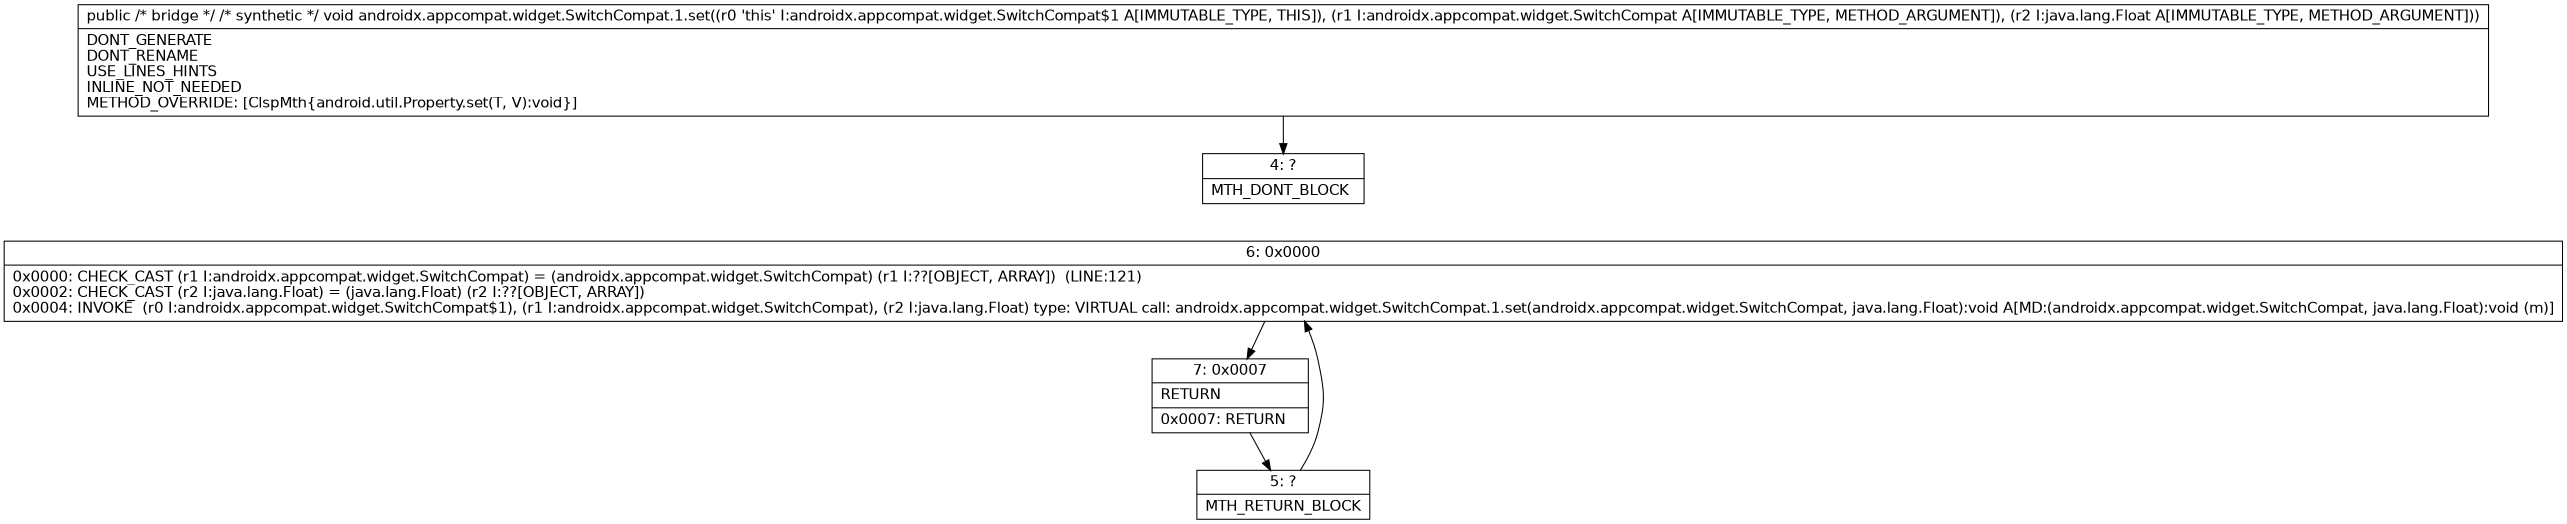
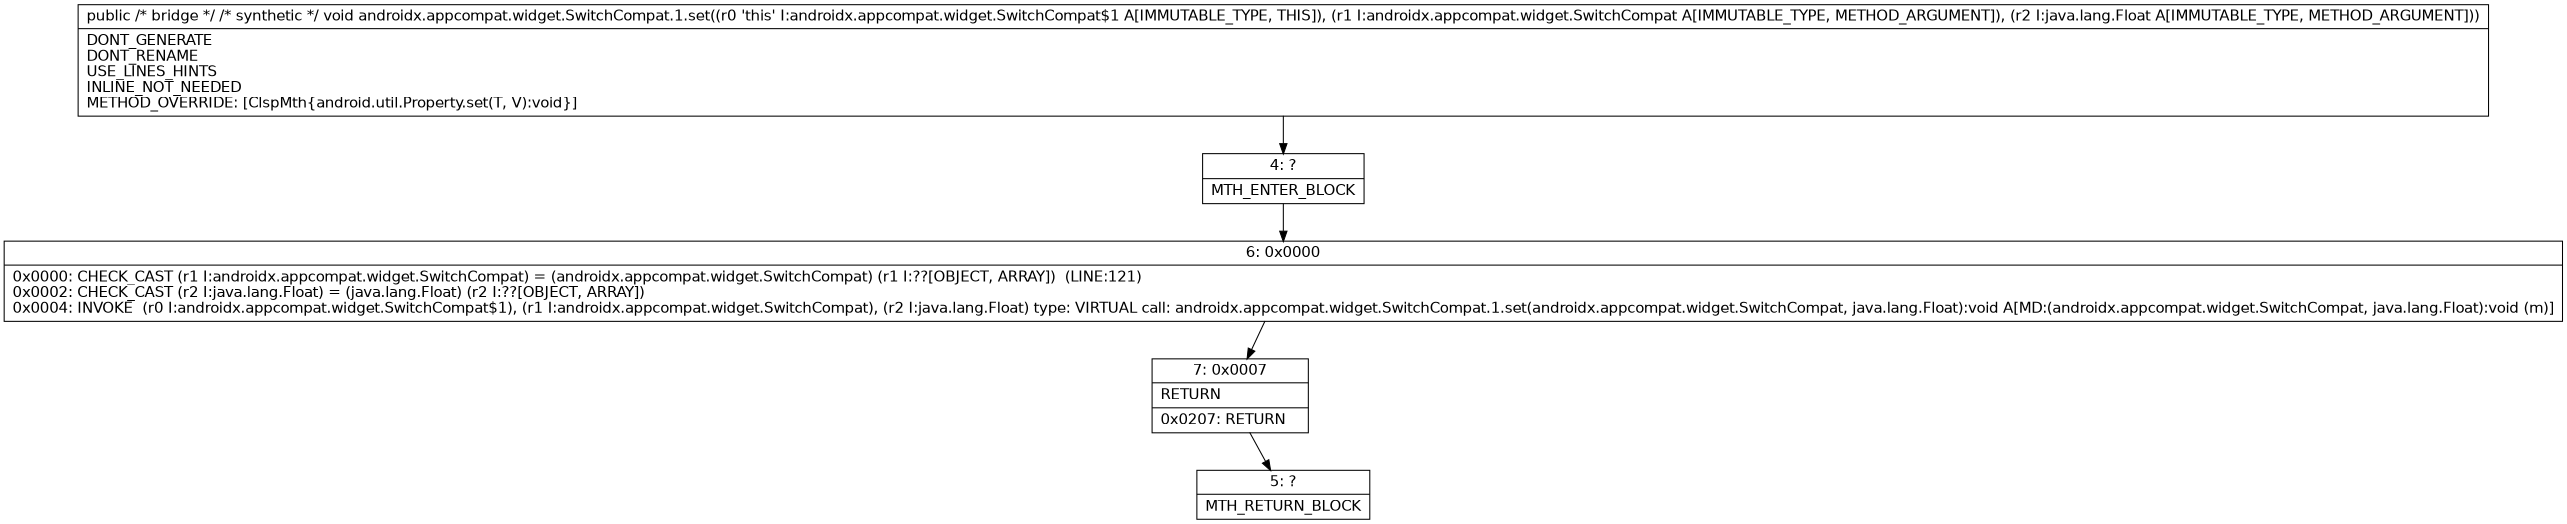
  digraph {
    fontname="DejaVu Sans"
    node [fontname="DejaVu Sans" shape=record]
    edge [fontname="DejaVu Sans"]
-   n1 [label="{4\:\ ?|MTH_DONT_BLOCK\l}"]
+   n1 [label="{4\:\ ?|MTH_ENTER_BLOCK\l}"]
    n2 [label="{6\:\ 0x0000|0x0000: CHECK_CAST (r1 I:androidx.appcompat.widget.SwitchCompat) = (androidx.appcompat.widget.SwitchCompat) (r1 I:??[OBJECT, ARRAY])  (LINE:121)\l0x0002: CHECK_CAST (r2 I:java.lang.Float) = (java.lang.Float) (r2 I:??[OBJECT, ARRAY]) \l0x0004: INVOKE  (r0 I:androidx.appcompat.widget.SwitchCompat$1), (r1 I:androidx.appcompat.widget.SwitchCompat), (r2 I:java.lang.Float) type: VIRTUAL call: androidx.appcompat.widget.SwitchCompat.1.set(androidx.appcompat.widget.SwitchCompat, java.lang.Float):void A[MD:(androidx.appcompat.widget.SwitchCompat, java.lang.Float):void (m)]\l}"]
-   n3 [label="{7\:\ 0x0007|RETURN\l|0x0007: RETURN   \l}"]
+   n3 [label="{7\:\ 0x0007|RETURN\l|0x0207: RETURN   \l}"]
    n4 [label="{5\:\ ?|MTH_RETURN_BLOCK\l}"]
    n5 [label="{public \/* bridge *\/ \/* synthetic *\/ void androidx.appcompat.widget.SwitchCompat.1.set((r0 'this' I:androidx.appcompat.widget.SwitchCompat$1 A[IMMUTABLE_TYPE, THIS]), (r1 I:androidx.appcompat.widget.SwitchCompat A[IMMUTABLE_TYPE, METHOD_ARGUMENT]), (r2 I:java.lang.Float A[IMMUTABLE_TYPE, METHOD_ARGUMENT]))  | DONT_GENERATE\lDONT_RENAME\lUSE_LINES_HINTS\lINLINE_NOT_NEEDED\lMETHOD_OVERRIDE: [ClspMth\{android.util.Property.set(T, V):void\}]\l}"]
-   n4 -> n2
+   n1 -> n2
    n2 -> n3
    n3 -> n4
    n5 -> n1
  }
